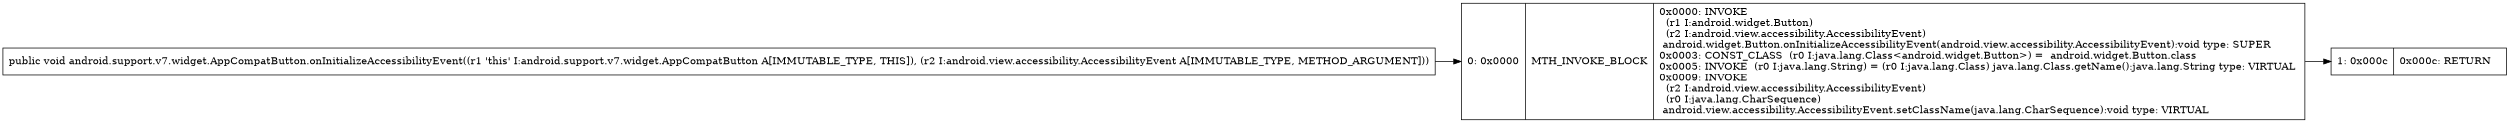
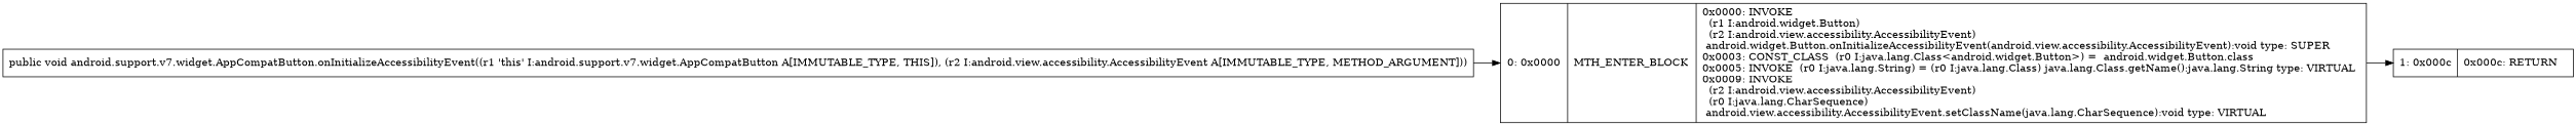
  digraph {
    rankdir=LR
    node [shape=record]
-   n1 [label="{0\:\ 0x0000|MTH_INVOKE_BLOCK\l|0x0000: INVOKE  \l  (r1 I:android.widget.Button)\l  (r2 I:android.view.accessibility.AccessibilityEvent)\l android.widget.Button.onInitializeAccessibilityEvent(android.view.accessibility.AccessibilityEvent):void type: SUPER \l0x0003: CONST_CLASS  (r0 I:java.lang.Class\<android.widget.Button\>) =  android.widget.Button.class \l0x0005: INVOKE  (r0 I:java.lang.String) = (r0 I:java.lang.Class) java.lang.Class.getName():java.lang.String type: VIRTUAL \l0x0009: INVOKE  \l  (r2 I:android.view.accessibility.AccessibilityEvent)\l  (r0 I:java.lang.CharSequence)\l android.view.accessibility.AccessibilityEvent.setClassName(java.lang.CharSequence):void type: VIRTUAL \l}"]
+   n1 [label="{0\:\ 0x0000|MTH_ENTER_BLOCK\l|0x0000: INVOKE  \l  (r1 I:android.widget.Button)\l  (r2 I:android.view.accessibility.AccessibilityEvent)\l android.widget.Button.onInitializeAccessibilityEvent(android.view.accessibility.AccessibilityEvent):void type: SUPER \l0x0003: CONST_CLASS  (r0 I:java.lang.Class\<android.widget.Button\>) =  android.widget.Button.class \l0x0005: INVOKE  (r0 I:java.lang.String) = (r0 I:java.lang.Class) java.lang.Class.getName():java.lang.String type: VIRTUAL \l0x0009: INVOKE  \l  (r2 I:android.view.accessibility.AccessibilityEvent)\l  (r0 I:java.lang.CharSequence)\l android.view.accessibility.AccessibilityEvent.setClassName(java.lang.CharSequence):void type: VIRTUAL \l}"]
    n2 [label="{1\:\ 0x000c|0x000c: RETURN   \l}"]
    n3 [label="{public void android.support.v7.widget.AppCompatButton.onInitializeAccessibilityEvent((r1 'this' I:android.support.v7.widget.AppCompatButton A[IMMUTABLE_TYPE, THIS]), (r2 I:android.view.accessibility.AccessibilityEvent A[IMMUTABLE_TYPE, METHOD_ARGUMENT])) }"]
    n1 -> n2
    n3 -> n1
  }
